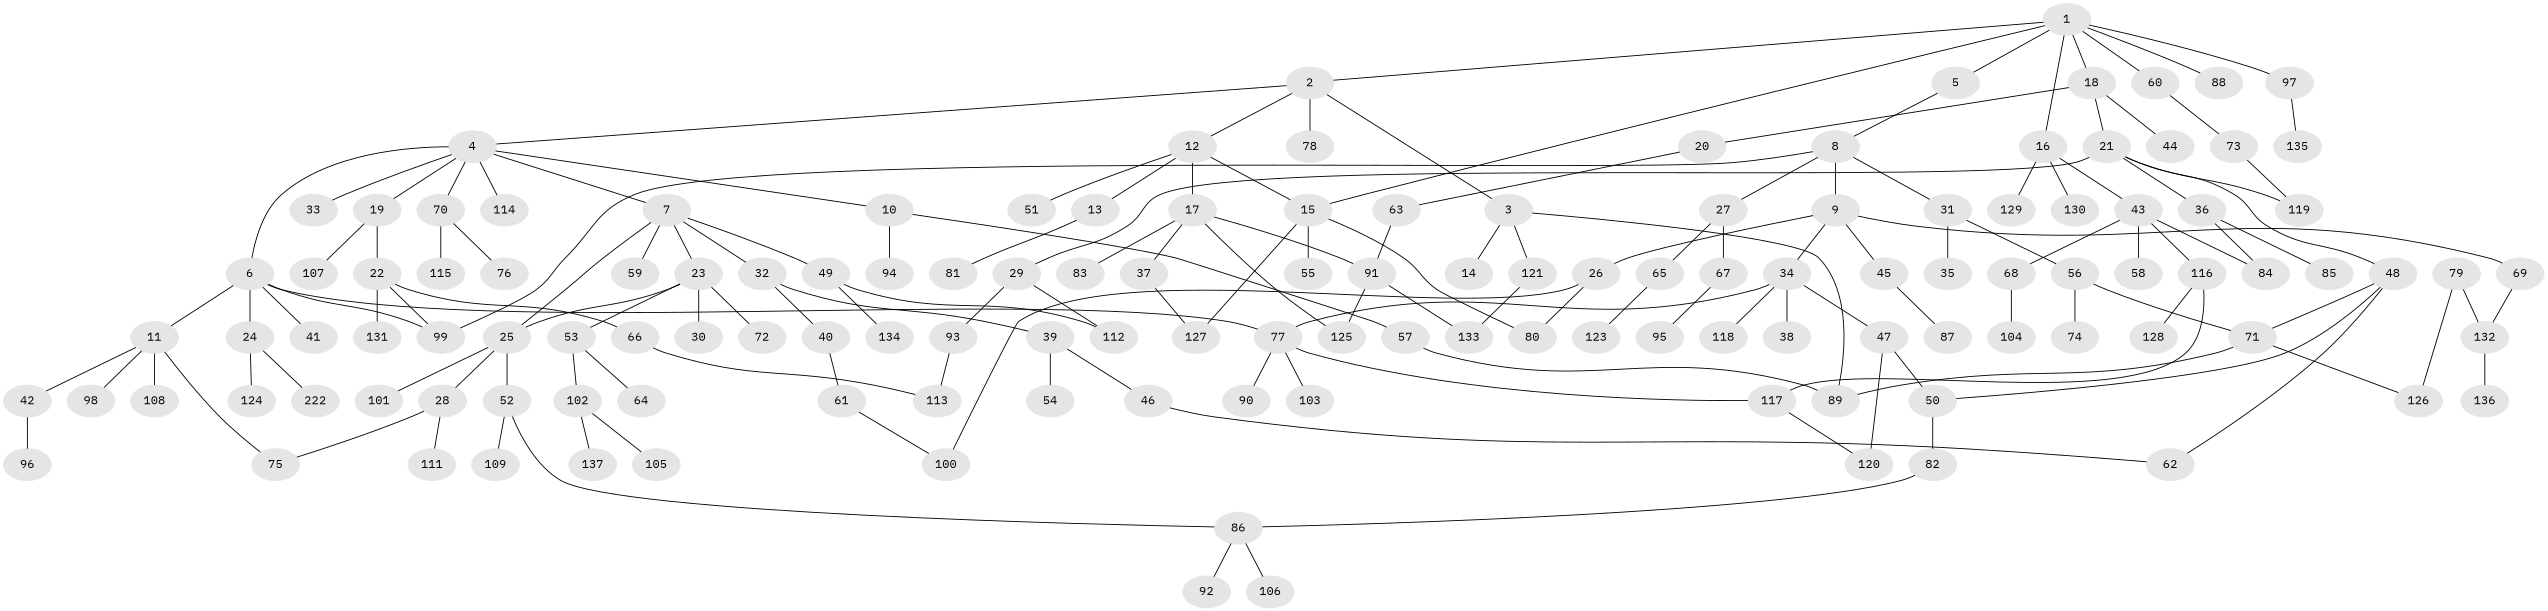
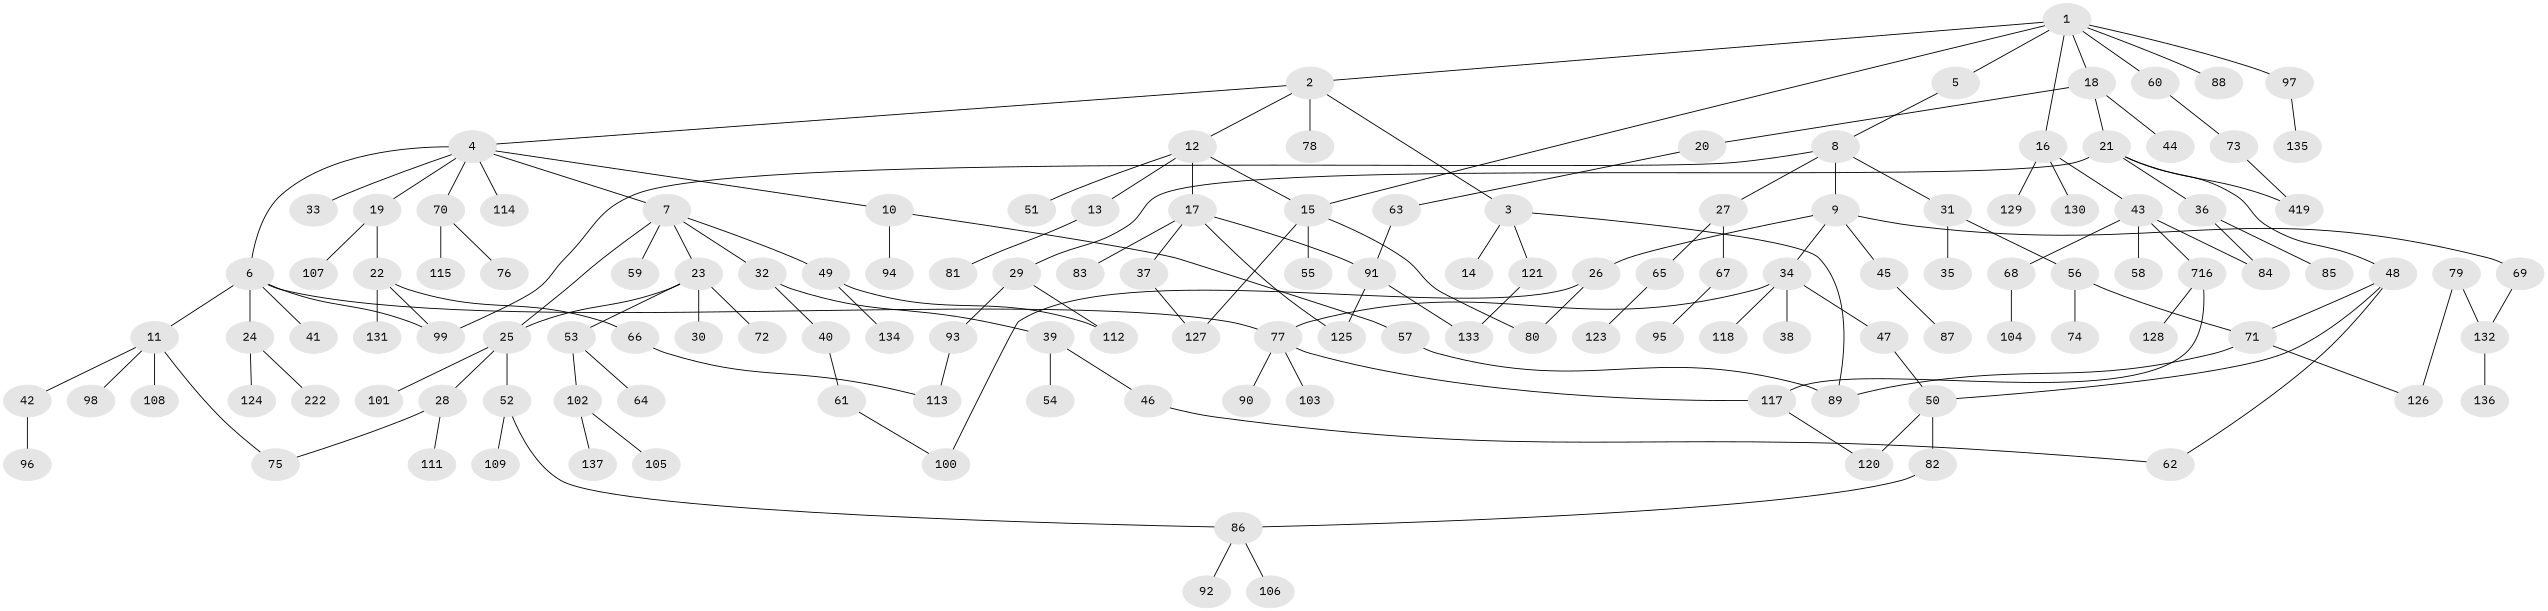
  graph {
    fontname="IBM Plex Mono"
    node [color=gray90 fontname="IBM Plex Mono" style=filled]
    edge [fontname="IBM Plex Mono"]
    1
    2
    5
    15
    16
    18
    60
    88
    97
    3
    4
    12
    78
    8
    55
    80
    127
    43
    129
    130
    20
    21
    44
    73
    135
    14
    89
    121
    6
    7
    10
    19
    33
    70
    114
    13
    17
    51
    133
    11
    24
    41
    77
    99
    23
    25
    32
    49
    59
    57
    94
    22
    107
    76
    115
    9
    27
    31
    42
    75
    98
    108
    n63 [label=222]
    124
    90
    103
    117
    30
    53
    72
    28
    52
    101
    39
    40
    112
    134
    26
    34
    45
    69
    65
    67
    35
    56
    100
    38
    47
    118
    87
    132
    96
    81
    37
    83
    91
    125
    84
    58
    68
-   116
+   116 [label=716]
    79
    126
    63
    29
    36
    48
-   119
+   119 [label=419]
    66
    131
    93
    85
    62
    50
    71
    113
    64
    102
    111
    86
    109
    123
    95
    74
    46
    54
    61
    104
    128
    82
    120
    92
    106
    105
    137
    136
    1 -- 2
    1 -- 5
    1 -- 15
    1 -- 16
    1 -- 18
    1 -- 60
    1 -- 88
    1 -- 97
    2 -- 3
    2 -- 4
    2 -- 12
    2 -- 78
    5 -- 8
    15 -- 55
    15 -- 80
    15 -- 127
    16 -- 43
    16 -- 129
    16 -- 130
    18 -- 20
    18 -- 21
    18 -- 44
    60 -- 73
    97 -- 135
    3 -- 14
    3 -- 89
    3 -- 121
    4 -- 6
    4 -- 7
    4 -- 10
    4 -- 19
    4 -- 33
    4 -- 70
    4 -- 114
    12 -- 15
    12 -- 13
    12 -- 17
    12 -- 51
    8 -- 99
    8 -- 9
    8 -- 27
    8 -- 31
    43 -- 84
    43 -- 58
    43 -- 68
    43 -- 116
    20 -- 63
    21 -- 29
    21 -- 36
    21 -- 48
    21 -- 119
    73 -- 119
    121 -- 133
    6 -- 11
    6 -- 24
    6 -- 41
    6 -- 77
    6 -- 99
    7 -- 23
    7 -- 25
    7 -- 32
    7 -- 49
    7 -- 59
    10 -- 57
    10 -- 94
    19 -- 22
    19 -- 107
    70 -- 76
    70 -- 115
    13 -- 81
    17 -- 37
    17 -- 83
    17 -- 91
    17 -- 125
    11 -- 42
    11 -- 75
    11 -- 98
    11 -- 108
    24 -- n63
    24 -- 124
    77 -- 90
    77 -- 103
    77 -- 117
    23 -- 25
    23 -- 30
    23 -- 53
    23 -- 72
    25 -- 28
    25 -- 52
    25 -- 101
    32 -- 39
    32 -- 40
    49 -- 112
    49 -- 134
    57 -- 89
    22 -- 99
    22 -- 66
    22 -- 131
    9 -- 26
    9 -- 34
    9 -- 45
    9 -- 69
    27 -- 65
    27 -- 67
    31 -- 35
    31 -- 56
    42 -- 96
    117 -- 120
    53 -- 64
    53 -- 102
    28 -- 75
    28 -- 111
    52 -- 86
    52 -- 109
    39 -- 46
    39 -- 54
    40 -- 61
    26 -- 80
    26 -- 100
    34 -- 77
    34 -- 38
    34 -- 47
    34 -- 118
    45 -- 87
    69 -- 132
    65 -- 123
    67 -- 95
    56 -- 71
    56 -- 74
    47 -- 50
    132 -- 136
    37 -- 127
    91 -- 133
    91 -- 125
    68 -- 104
    116 -- 117
    116 -- 128
    79 -- 132
    79 -- 126
    63 -- 91
    29 -- 112
    29 -- 93
    36 -- 84
    36 -- 85
    48 -- 62
    48 -- 50
    48 -- 71
    66 -- 113
    93 -- 113
    50 -- 82
-   47 -- 120
+   50 -- 120
    71 -- 89
    71 -- 126
    102 -- 105
    102 -- 137
    86 -- 92
    86 -- 106
    46 -- 62
    61 -- 100
    82 -- 86
  }
